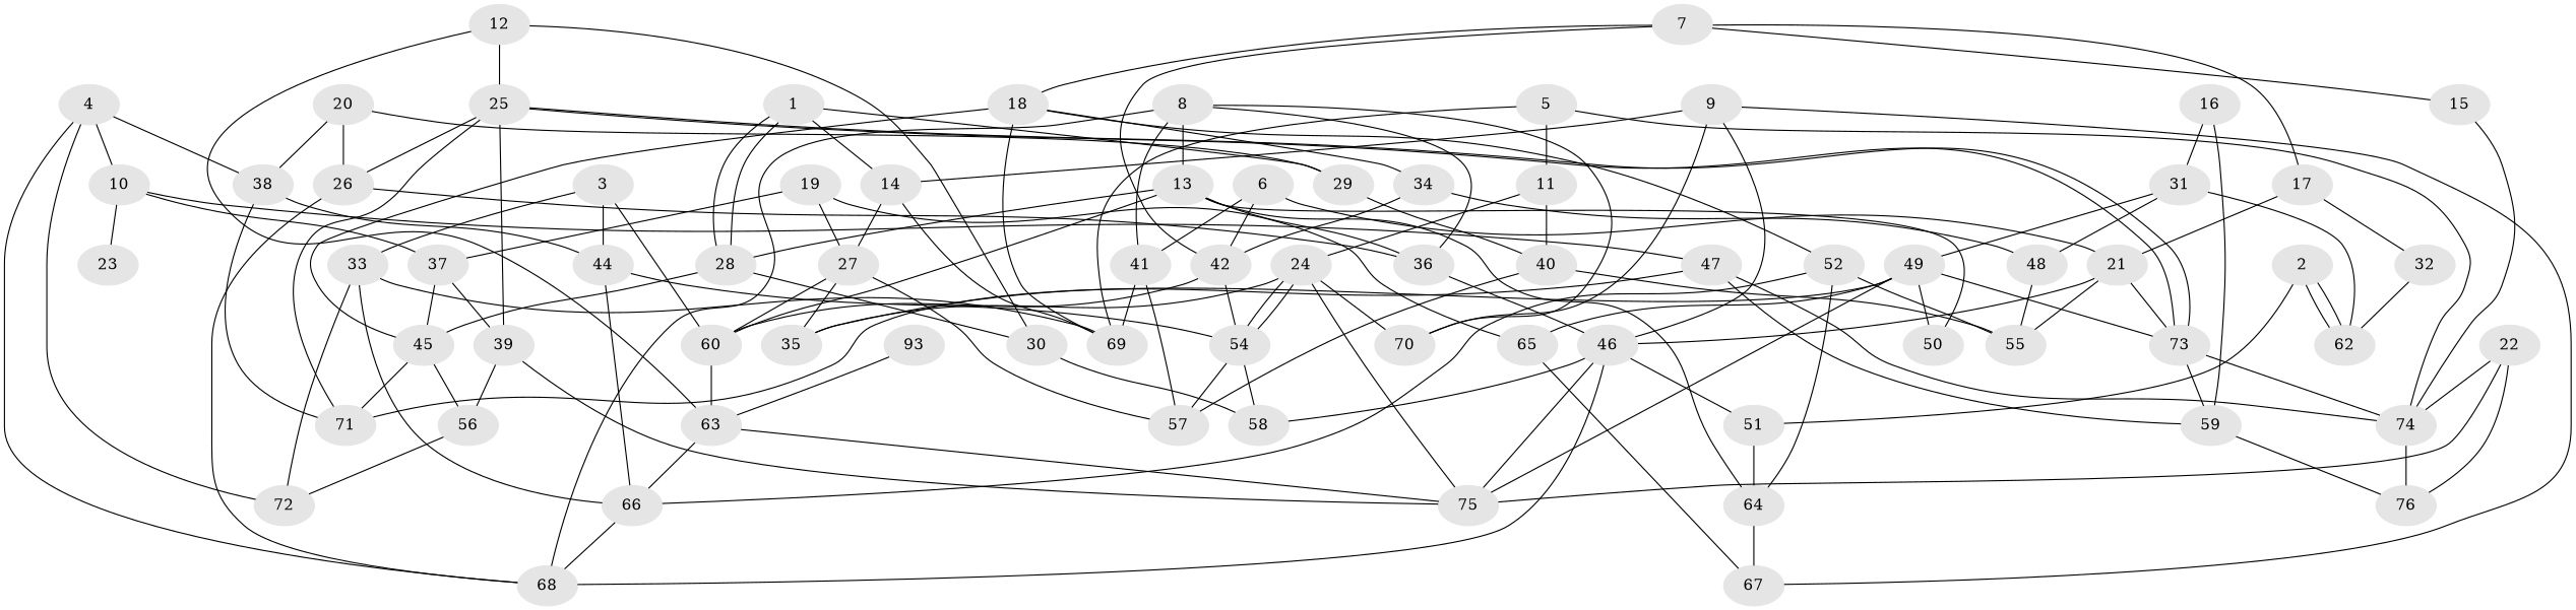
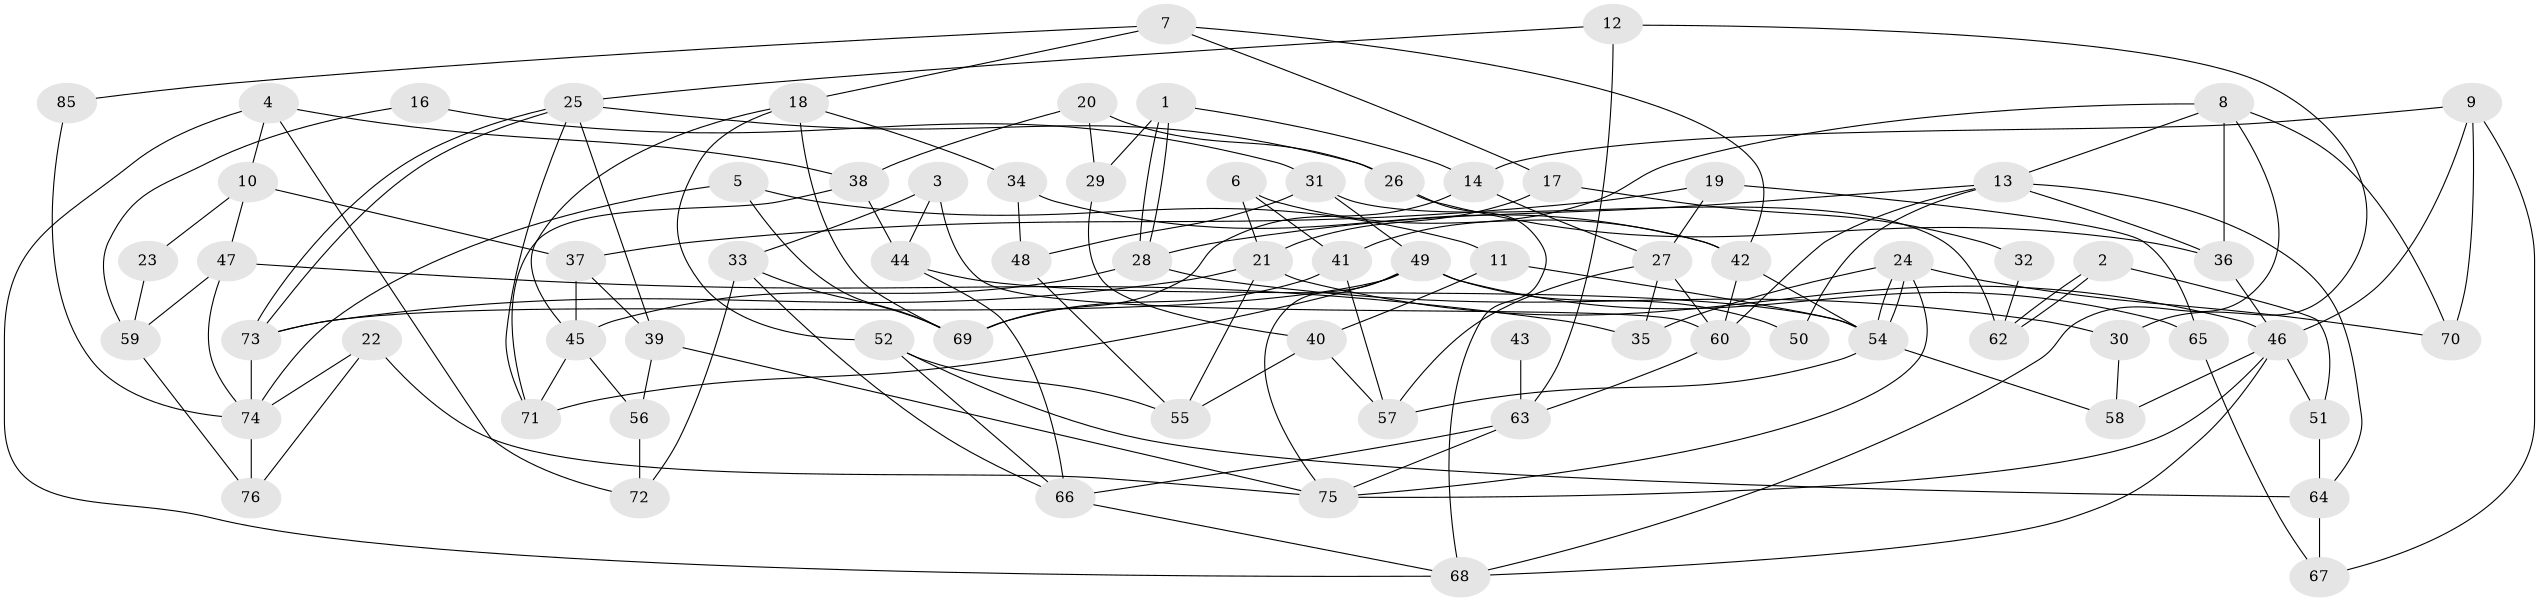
  graph {
    node [color=gray90 style=filled]
    1
    14
    28
    29
    69
    27
    30
    45
    40
    2
    51
    62
    64
    3
    33
    44
    60
    72
    66
    54
    63
    4
    10
    38
    68
    23
    37
    47
    71
    5
    11
    74
    76
    6
    21
    41
    42
    46
    55
    73
    57
    7
-   15
+   15 [label=85]
    17
    18
    32
    34
    52
    8
    13
    36
    70
    50
    9
    67
    75
    58
    59
    39
    35
    12
    25
    26
    16
    31
    48
    49
    56
    19
    65
    20
    22
    24
-   43 [label=93]
+   43
    1 -- 14
    1 -- 28
    1 -- 28
    1 -- 29
    14 -- 69
    14 -- 27
    28 -- 30
    28 -- 45
    29 -- 40
    27 -- 60
    27 -- 57
    27 -- 35
    30 -- 58
    45 -- 71
    45 -- 56
    40 -- 55
    40 -- 57
    2 -- 51
    2 -- 62
    2 -- 62
    51 -- 64
    64 -- 67
    3 -- 33
    3 -- 44
    3 -- 60
    33 -- 69
    33 -- 72
    33 -- 66
    44 -- 66
    44 -- 54
    60 -- 63
    66 -- 68
    54 -- 57
    54 -- 58
    63 -- 66
    63 -- 75
    4 -- 72
    4 -- 10
    4 -- 38
    4 -- 68
    10 -- 23
    10 -- 37
    10 -- 47
    38 -- 44
    38 -- 71
-   73 -- 59
+   23 -- 59
    37 -- 45
    37 -- 39
    47 -- 74
    47 -- 59
    47 -- 35
    5 -- 69
    5 -- 11
    5 -- 74
    11 -- 40
-   11 -- 24
+   11 -- 54
    74 -- 76
    6 -- 21
    6 -- 41
    6 -- 42
    21 -- 46
    21 -- 55
    21 -- 73
    41 -- 69
    41 -- 57
    42 -- 60
    42 -- 54
    46 -- 51
    46 -- 68
    46 -- 75
    46 -- 58
    73 -- 74
    7 -- 42
    7 -- 15
    7 -- 17
    7 -- 18
    15 -- 74
    17 -- 21
    17 -- 32
    18 -- 69
    18 -- 45
    18 -- 34
    18 -- 52
    32 -- 62
    34 -- 42
    34 -- 48
    52 -- 64
    52 -- 66
    52 -- 55
    8 -- 68
    8 -- 41
    8 -- 13
    8 -- 36
    8 -- 70
    13 -- 28
    13 -- 64
    13 -- 60
    13 -- 36
    13 -- 50
    36 -- 46
    9 -- 14
    9 -- 46
    9 -- 70
    9 -- 67
    59 -- 76
    39 -- 75
    39 -- 56
    12 -- 30
    12 -- 63
    12 -- 25
    25 -- 71
    25 -- 73
    25 -- 73
    25 -- 39
    25 -- 26
    26 -- 68
    26 -- 36
    16 -- 59
    16 -- 31
    31 -- 62
    31 -- 48
    31 -- 49
    48 -- 55
    49 -- 71
    49 -- 73
    49 -- 50
    49 -- 75
    49 -- 65
    56 -- 72
    19 -- 27
    19 -- 37
    19 -- 65
    65 -- 67
    20 -- 29
    20 -- 38
    20 -- 26
    22 -- 74
    22 -- 76
    22 -- 75
    24 -- 54
    24 -- 54
    24 -- 70
    24 -- 75
    24 -- 35
    43 -- 63
  }
